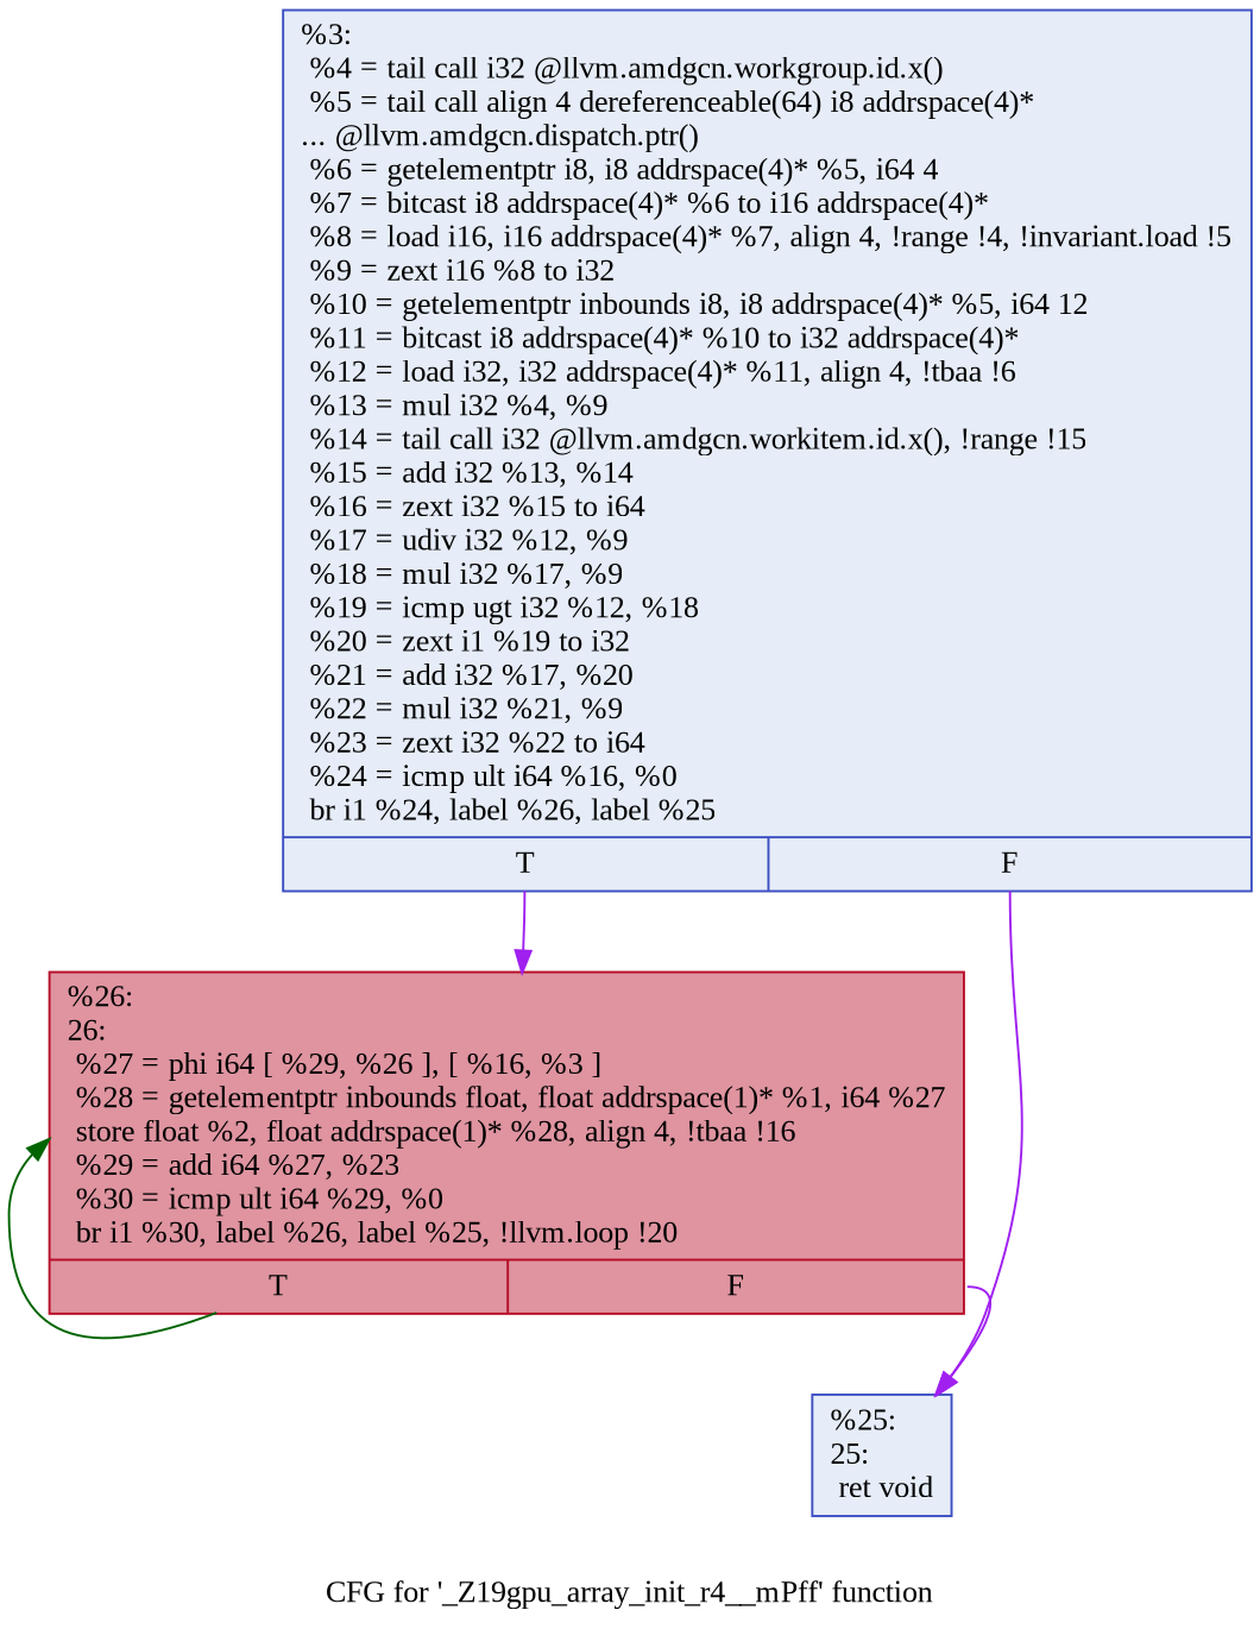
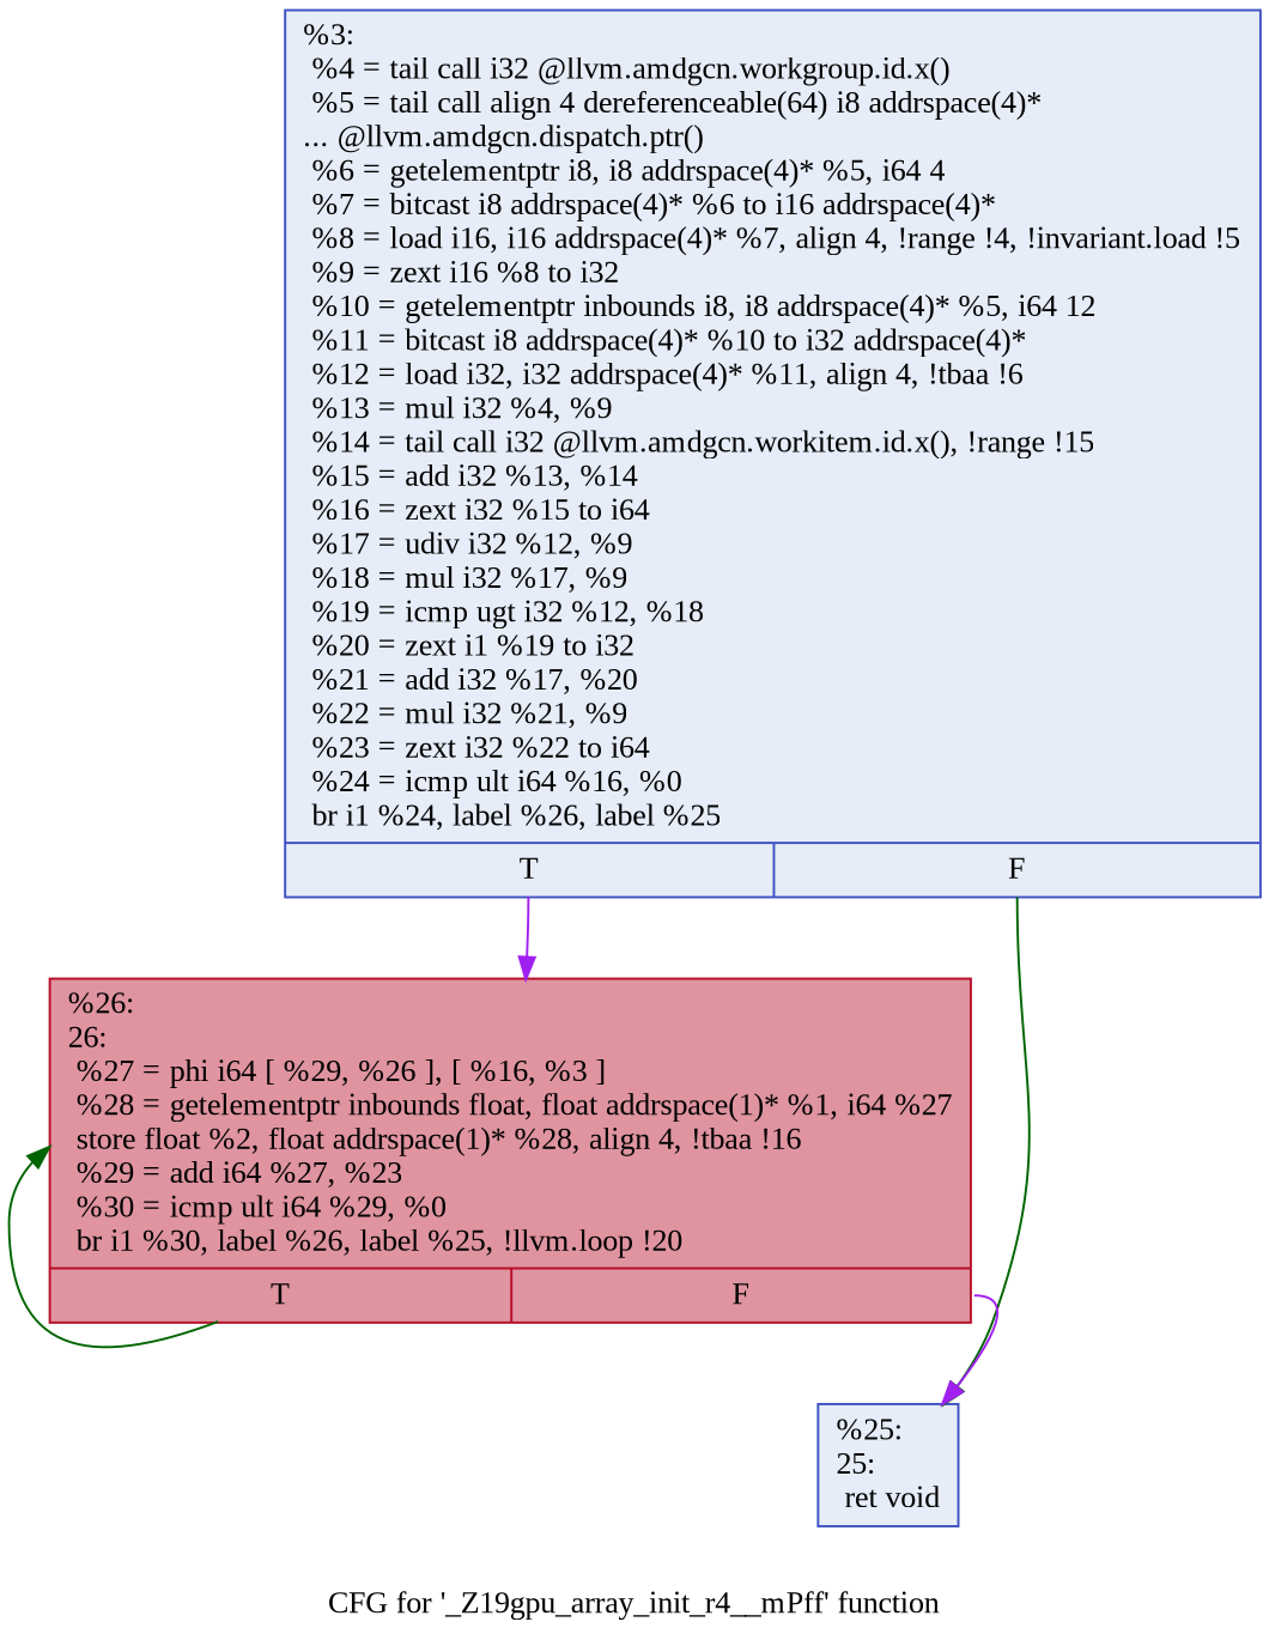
  digraph {
    label="CFG for '_Z19gpu_array_init_r4__mPff' function"
    fontname="Liberation Serif"
    node [color="#3d50c3ff" fillcolor="#c7d7f070" shape=record style=filled fontname="Liberation Serif"]
    edge [tailport=s0 color=purple fontname="Liberation Serif"]
    n1 [label="{%3:\l  %4 = tail call i32 @llvm.amdgcn.workgroup.id.x()\l  %5 = tail call align 4 dereferenceable(64) i8 addrspace(4)*\l... @llvm.amdgcn.dispatch.ptr()\l  %6 = getelementptr i8, i8 addrspace(4)* %5, i64 4\l  %7 = bitcast i8 addrspace(4)* %6 to i16 addrspace(4)*\l  %8 = load i16, i16 addrspace(4)* %7, align 4, !range !4, !invariant.load !5\l  %9 = zext i16 %8 to i32\l  %10 = getelementptr inbounds i8, i8 addrspace(4)* %5, i64 12\l  %11 = bitcast i8 addrspace(4)* %10 to i32 addrspace(4)*\l  %12 = load i32, i32 addrspace(4)* %11, align 4, !tbaa !6\l  %13 = mul i32 %4, %9\l  %14 = tail call i32 @llvm.amdgcn.workitem.id.x(), !range !15\l  %15 = add i32 %13, %14\l  %16 = zext i32 %15 to i64\l  %17 = udiv i32 %12, %9\l  %18 = mul i32 %17, %9\l  %19 = icmp ugt i32 %12, %18\l  %20 = zext i1 %19 to i32\l  %21 = add i32 %17, %20\l  %22 = mul i32 %21, %9\l  %23 = zext i32 %22 to i64\l  %24 = icmp ult i64 %16, %0\l  br i1 %24, label %26, label %25\l|{<s0>T|<s1>F}}"]
    n2 [color="#b70d28ff" fillcolor="#b70d2870" label="{%26:\l26:                                               \l  %27 = phi i64 [ %29, %26 ], [ %16, %3 ]\l  %28 = getelementptr inbounds float, float addrspace(1)* %1, i64 %27\l  store float %2, float addrspace(1)* %28, align 4, !tbaa !16\l  %29 = add i64 %27, %23\l  %30 = icmp ult i64 %29, %0\l  br i1 %30, label %26, label %25, !llvm.loop !20\l|{<s0>T|<s1>F}}"]
    n3 [label="{%25:\l25:                                               \l  ret void\l}"]
    n1 -> n2
-   n1 -> n3 [tailport=s1]
+   n1 -> n3 [tailport=s1 color=darkgreen]
    n2 -> n2 [color=darkgreen]
    n2 -> n3 [tailport=s1]
  }
